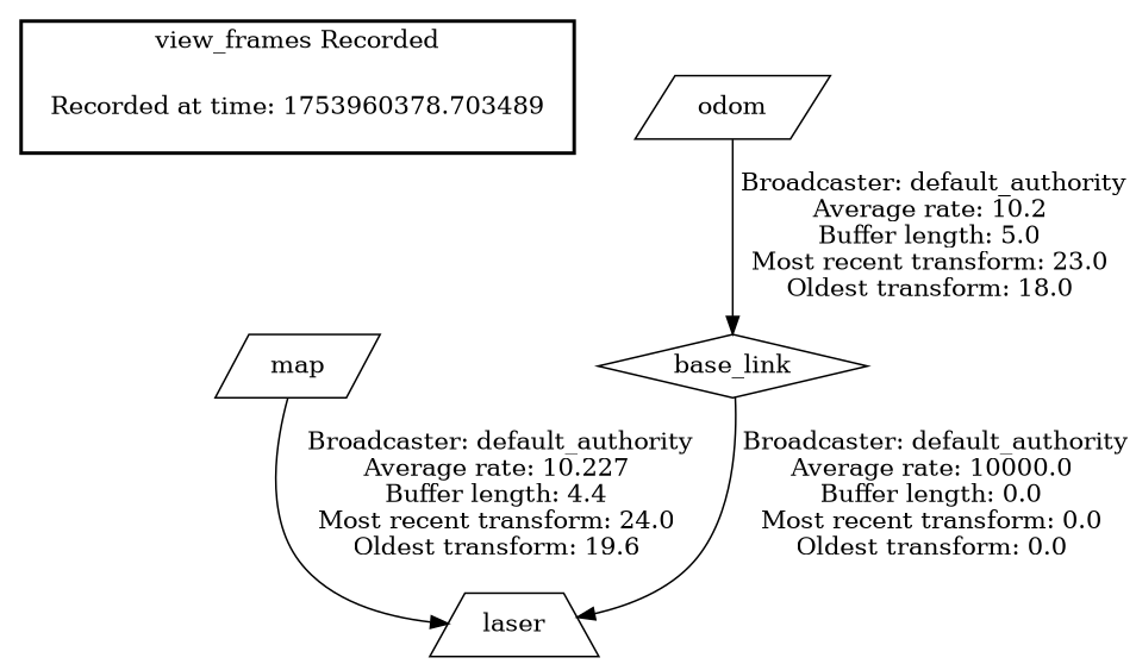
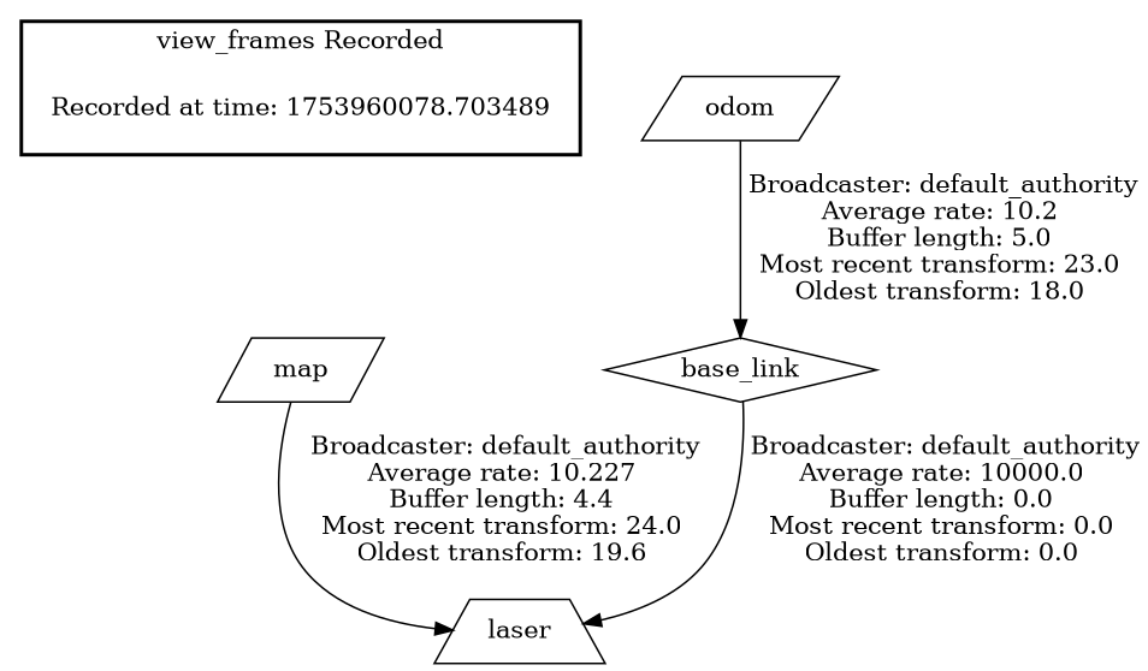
  digraph {
    fontname="DejaVu Serif"
    node [fontname="DejaVu Serif" shape=parallelogram]
    edge [fontname="DejaVu Serif"]
-   "Recorded at time: 1753960078.703489" [shape=plaintext label="Recorded at time: 1753960378.703489"]
+   "Recorded at time: 1753960078.703489" [shape=plaintext]
    map
    base_link [shape=diamond]
    laser [shape=trapezium]
    odom
    subgraph cluster_1 {
      color=black
      label="view_frames Recorded"
      style=bold
      "Recorded at time: 1753960078.703489"
    }
    "Recorded at time: 1753960078.703489" -> map [style=invis]
    map -> laser [label=" Broadcaster: default_authority\nAverage rate: 10.227\nBuffer length: 4.4\nMost recent transform: 24.0\nOldest transform: 19.6\n"]
    base_link -> laser [label=" Broadcaster: default_authority\nAverage rate: 10000.0\nBuffer length: 0.0\nMost recent transform: 0.0\nOldest transform: 0.0\n"]
    odom -> base_link [label=" Broadcaster: default_authority\nAverage rate: 10.2\nBuffer length: 5.0\nMost recent transform: 23.0\nOldest transform: 18.0\n"]
  }
